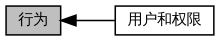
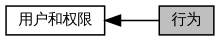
  digraph {
    rankdir=LR
    fontname=Inter
    node [color=black fontname=Inter fontsize=10 shape=box style=filled]
    n1 [fillcolor=white height=0.2 label="用户和权限" width=0.4]
    n2 [fillcolor=grey75 fontcolor=black height=0.2 label="行为" width=0.4]
-   n2 -> n1 [dir=back fontname=Inter fontsize=10 labelfontname=Helvetica labelfontsize=10 shape=plaintext style=solid]
+   n1 -> n2 [dir=back fontname=Inter fontsize=10 labelfontname=Helvetica labelfontsize=10 shape=plaintext style=solid]
  }
